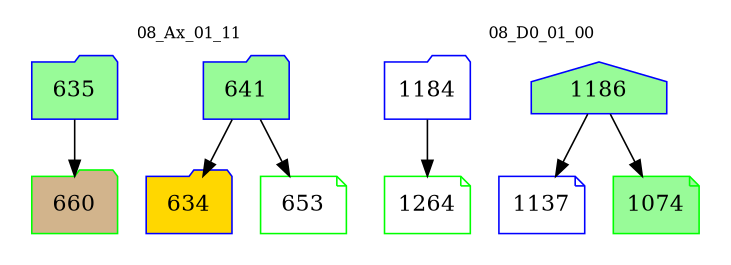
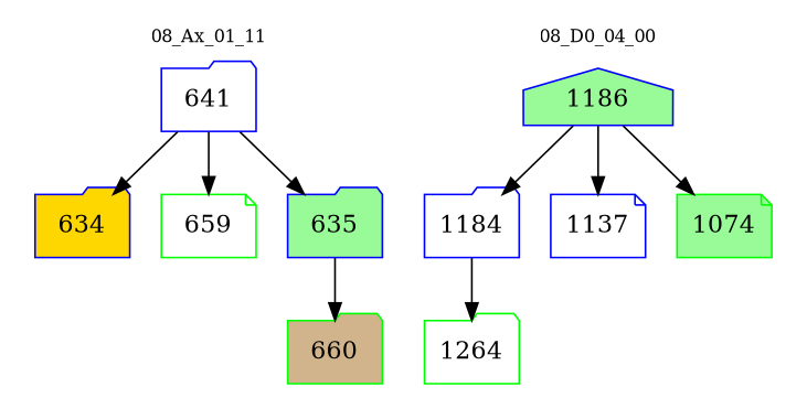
  digraph {
    node [color=blue fillcolor=white shape=folder style=filled]
    edge [color=black]
-   n1 [fillcolor=palegreen label=641]
+   n1 [label=641]
    n2 [fillcolor=gold label=634]
-   n3 [color=green label=653 shape=note]
+   n3 [color=green label=659 shape=note]
    n4 [fillcolor=palegreen label=635]
    n5 [color=green fillcolor=tan label=660]
    n6 [fillcolor=palegreen label=1186 shape=house]
    n7 [label=1184]
    n8 [label=1137 shape=note]
    n9 [color=green fillcolor=palegreen label=1074 shape=note]
-   n10 [color=green label=1264 shape=note]
+   n10 [color=green label=1264]
    subgraph cluster_1 {
      color=white
      fontsize=10
      label="08_Ax_01_11"
      n1
      n2
      n3
      n4
      n5
    }
    subgraph cluster_2 {
      color=white
      fontsize=10
-     label="08_D0_01_00"
+     label="08_D0_04_00"
      n6
      n7
      n8
      n9
      n10
    }
    n1 -> n2
    n1 -> n3
+   n1 -> n4
    n4 -> n5
+   n6 -> n7
    n6 -> n8
    n6 -> n9
    n7 -> n10
  }
